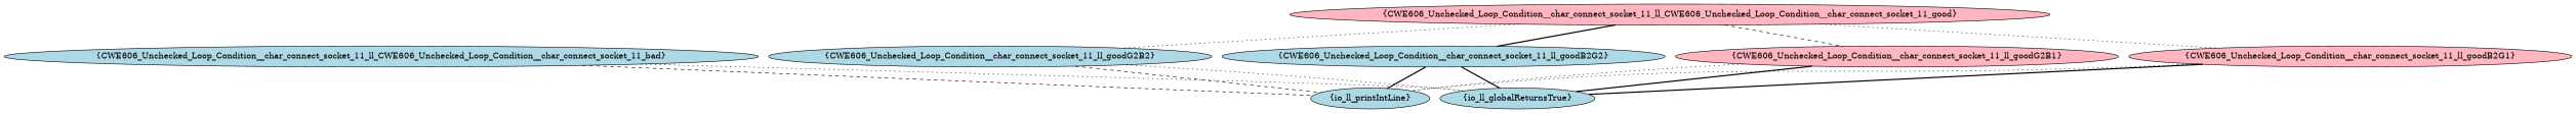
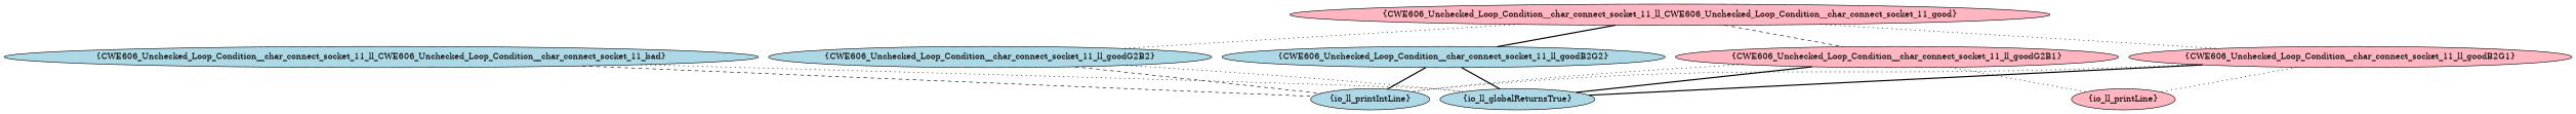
  graph {
    node [fillcolor=lightblue style=filled]
    edge [style=dotted]
    n1 [label="{CWE606_Unchecked_Loop_Condition__char_connect_socket_11_ll_goodB2G2}"]
    n2 [label="{io_ll_globalReturnsTrue}"]
    n3 [label="{io_ll_printIntLine}"]
    n4 [label="{CWE606_Unchecked_Loop_Condition__char_connect_socket_11_ll_goodG2B2}"]
    n5 [fillcolor=lightpink label="{CWE606_Unchecked_Loop_Condition__char_connect_socket_11_ll_CWE606_Unchecked_Loop_Condition__char_connect_socket_11_good}"]
    n6 [fillcolor=lightpink label="{CWE606_Unchecked_Loop_Condition__char_connect_socket_11_ll_goodB2G1}"]
    n7 [fillcolor=lightpink label="{CWE606_Unchecked_Loop_Condition__char_connect_socket_11_ll_goodG2B1}"]
+   n8 [fillcolor=lightpink label="{io_ll_printLine}"]
    n9 [label="{CWE606_Unchecked_Loop_Condition__char_connect_socket_11_ll_CWE606_Unchecked_Loop_Condition__char_connect_socket_11_bad}"]
    n1 -- n2 [style=bold]
    n1 -- n3 [style=bold]
    n4 -- n2
    n4 -- n3 [style=dashed]
    n5 -- n1 [style=bold]
    n5 -- n4
    n5 -- n6
    n5 -- n7 [style=dashed]
    n6 -- n2 [style=bold]
    n6 -- n3
+   n6 -- n8
    n7 -- n2 [style=bold]
    n7 -- n3
+   n7 -- n8
    n9 -- n2
    n9 -- n3 [style=dashed]
  }
